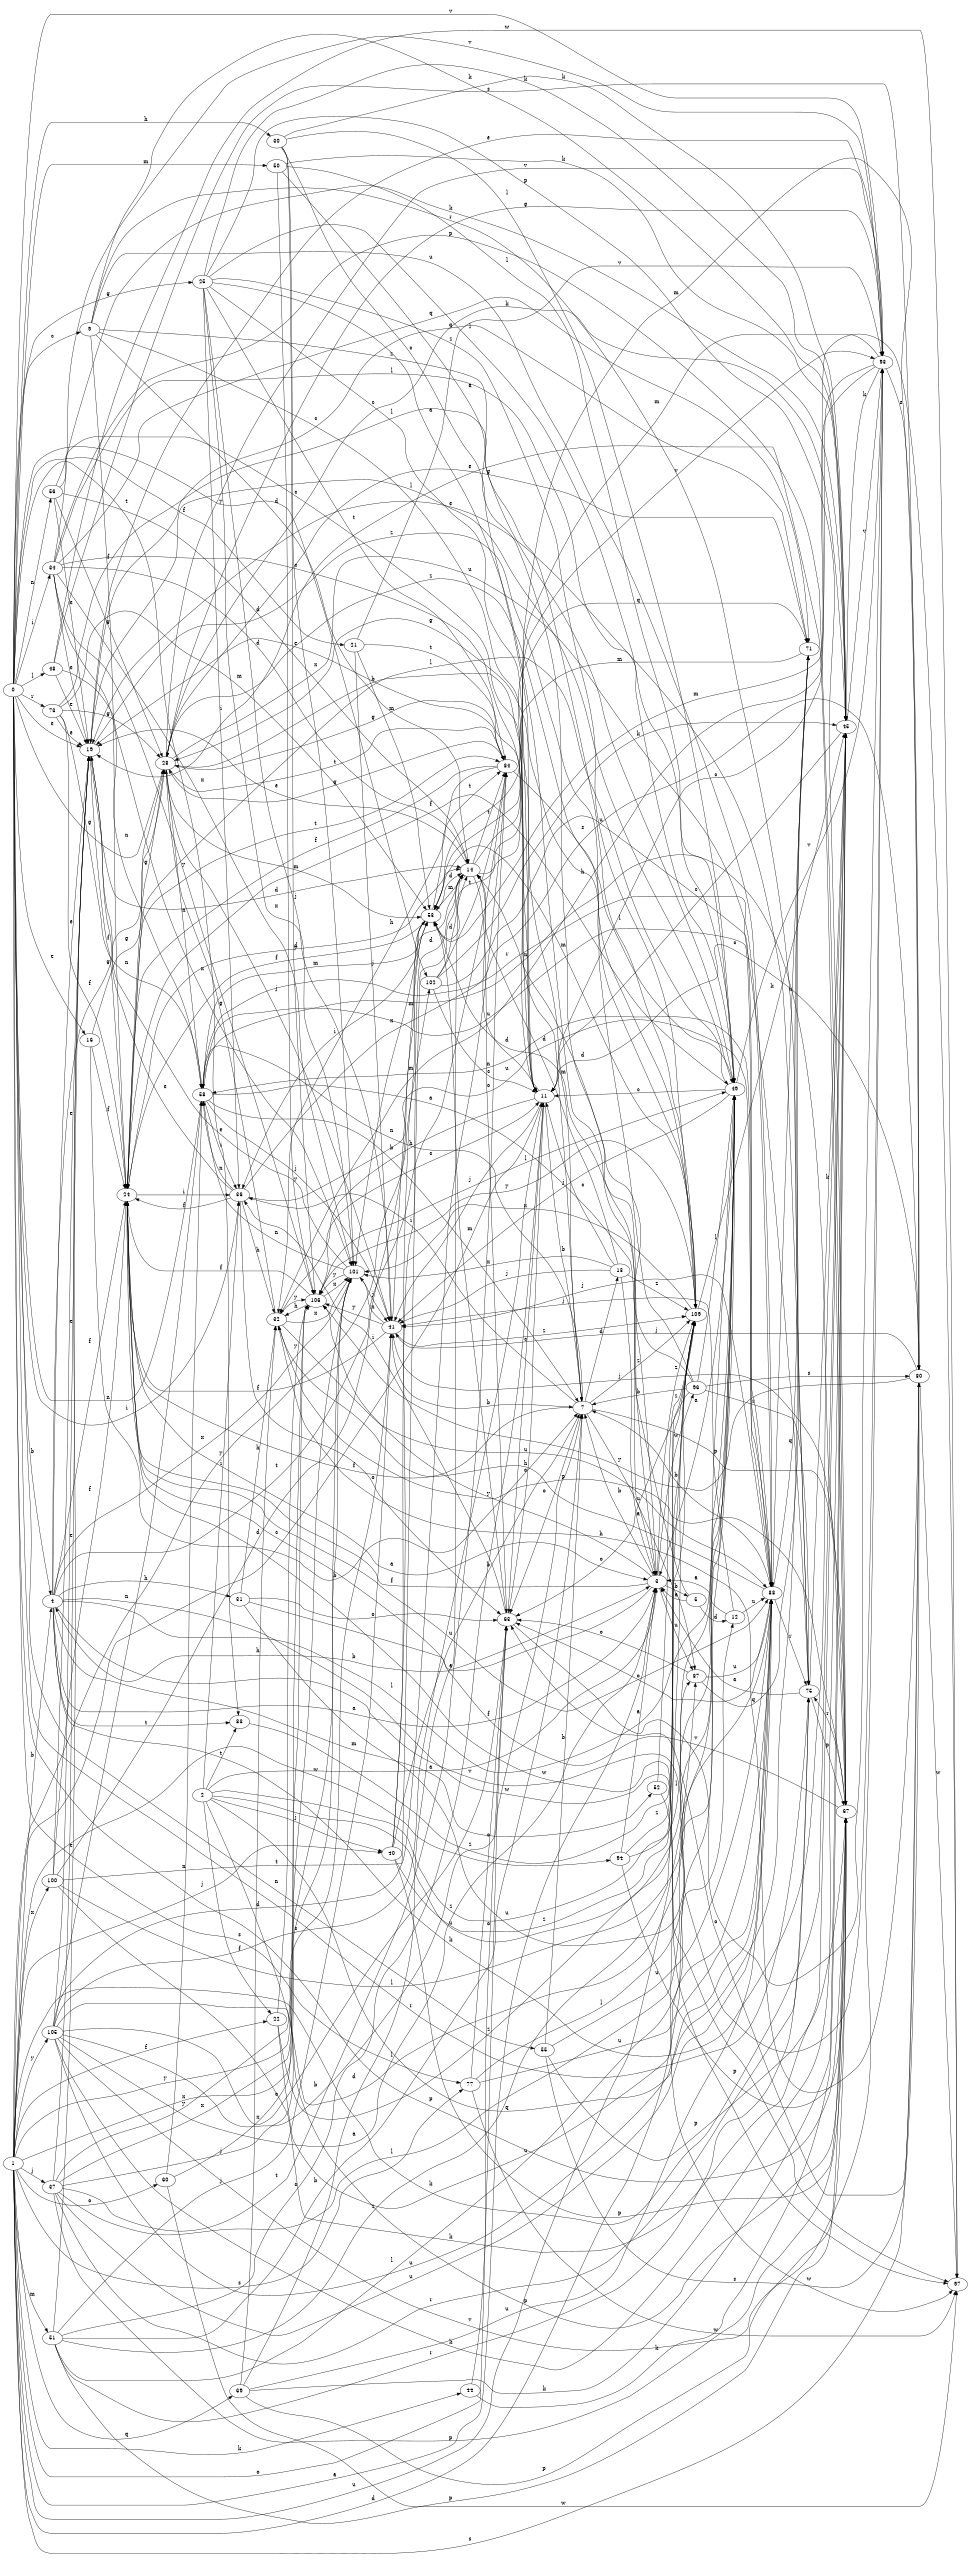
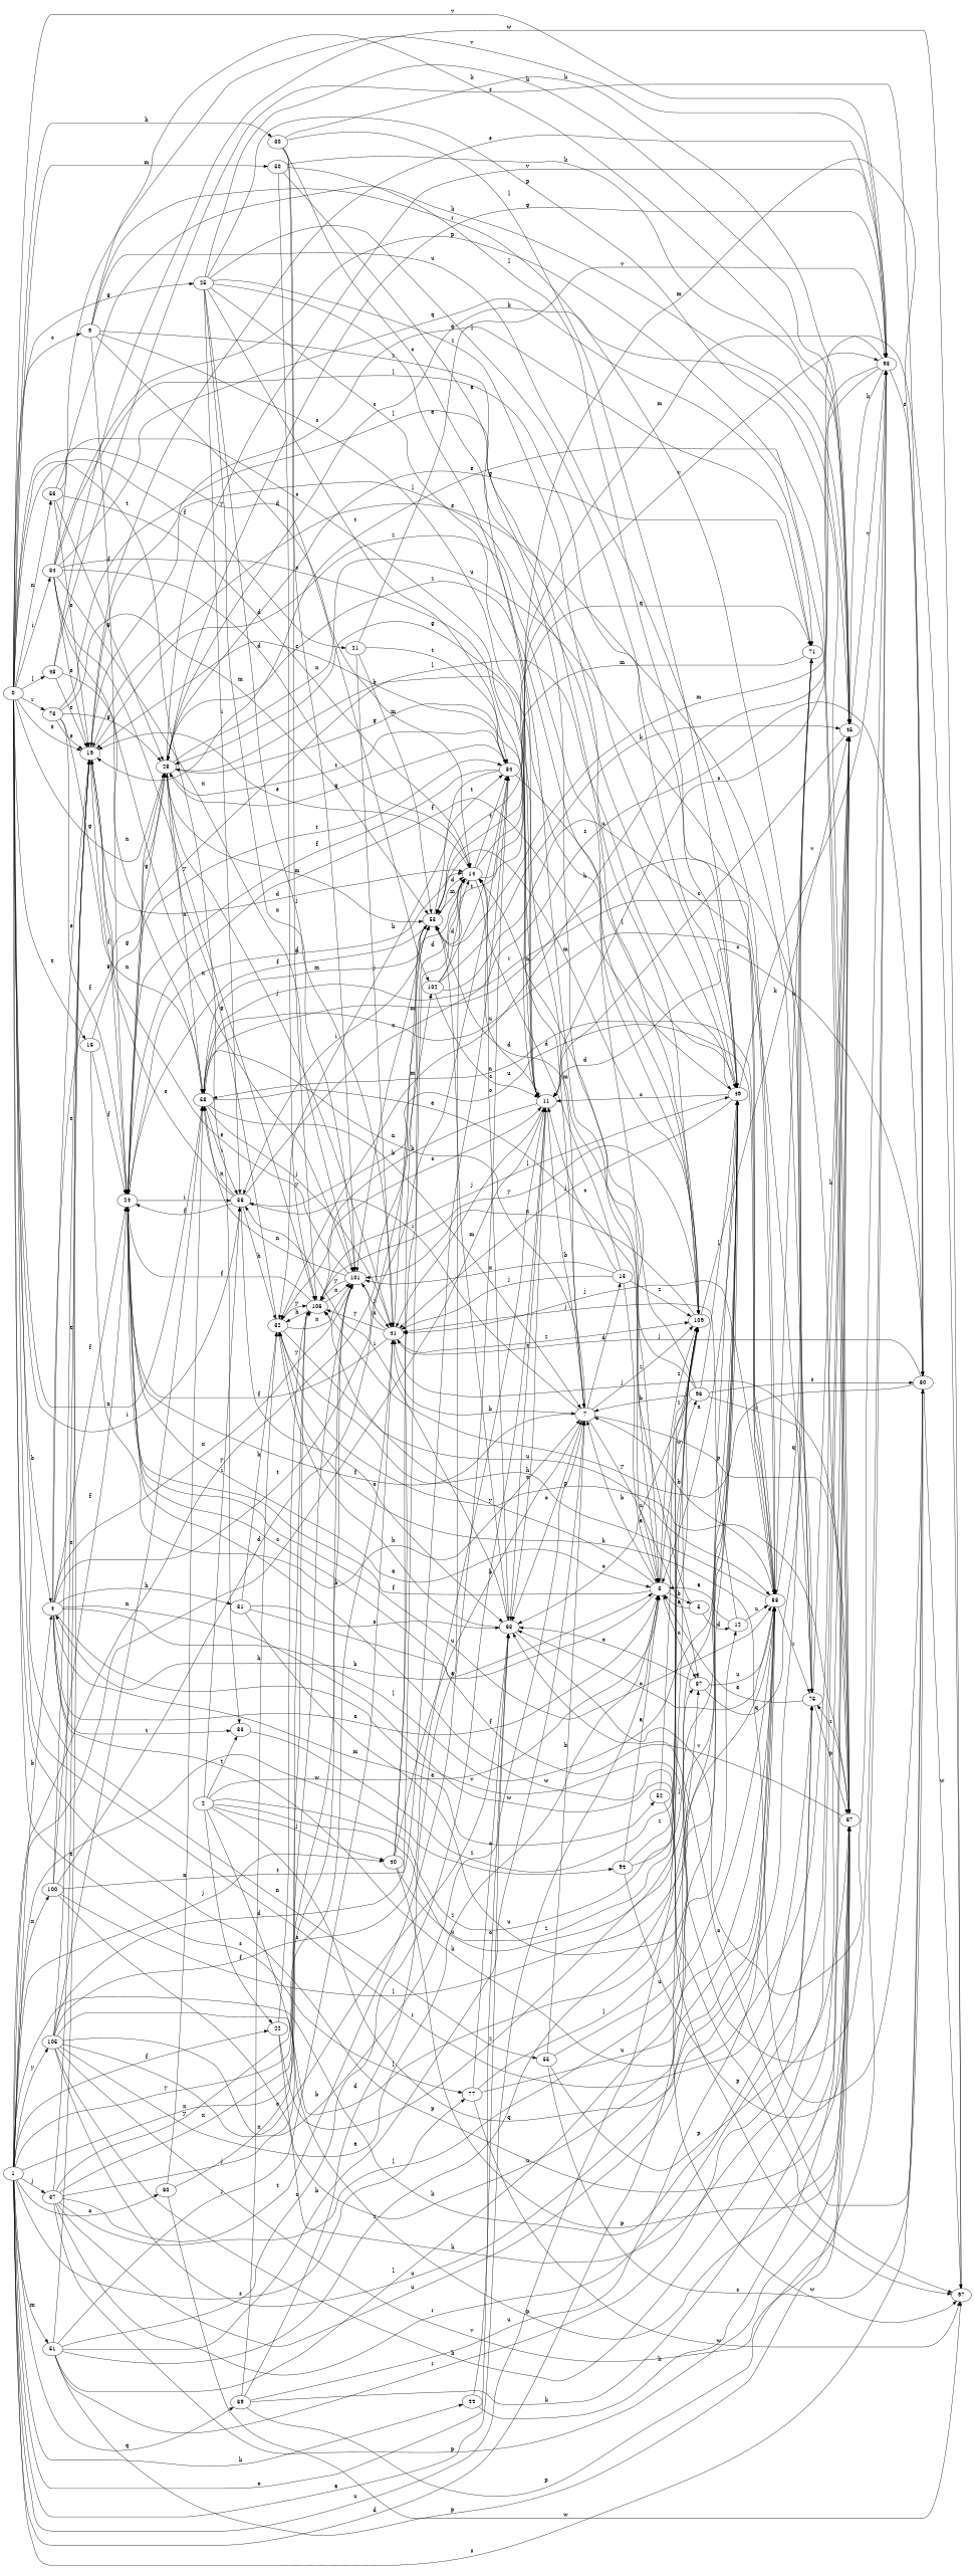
  strict digraph {
    rankdir=LR
    0
    4
    9
    16
    19
    21
    25
    28
    30
    34
    36
    48
    50
    55
    56
    58
    67
    73
    75
    77
    83
    93
    102
    3
    45
    101
    24
    31
    49
    52
    84
    97
    11
    109
    14
    88
    7
    71
    53
    41
    106
    63
    80
    32
    1
    12
    22
    37
    40
    44
    51
    60
    69
    87
    94
    100
    105
    5
    96
    2
    13
    0 -> 4 [label=b]
    0 -> 9 [label=c]
    0 -> 16 [label=e]
    0 -> 19 [label=e]
    0 -> 21 [label=f]
    0 -> 25 [label=g]
    0 -> 28 [label=g]
    0 -> 30 [label=h]
    0 -> 34 [label=i]
    0 -> 36 [label=i]
    0 -> 48 [label=l]
    0 -> 50 [label=m]
    0 -> 55 [label=n]
    0 -> 56 [label=n]
    0 -> 58 [label=n]
    0 -> 67 [label=p]
    0 -> 73 [label=r]
    0 -> 75 [label=r]
    0 -> 77 [label=s]
    0 -> 83 [label=t]
    0 -> 93 [label=v]
    0 -> 102 [label=y]
    4 -> 19 [label=e]
    4 -> 28 [label=g]
    4 -> 83 [label=t]
    4 -> 93 [label=v]
    4 -> 3 [label=a]
    4 -> 45 [label=k]
    4 -> 101 [label=x]
    4 -> 24 [label=f]
    4 -> 31 [label=h]
    4 -> 49 [label=l]
    4 -> 52 [label=m]
    4 -> 84 [label=t]
    4 -> 97 [label=w]
    9 -> 75 [label=r]
    9 -> 45 [label=k]
    9 -> 24 [label=f]
    9 -> 11 [label=c]
    9 -> 109 [label=z]
    9 -> 14 [label=d]
    9 -> 88 [label=u]
    16 -> 28 [label=g]
    16 -> 24 [label=f]
    16 -> 7 [label=b]
    19 -> 24 [label=f]
    19 -> 49 [label=l]
    19 -> 109 [label=z]
    19 -> 14 [label=d]
    19 -> 71 [label=q]
    21 -> 93 [label=v]
    21 -> 84 [label=t]
    21 -> 53 [label=m]
    21 -> 41 [label=j]
    25 -> 36 [label=i]
    25 -> 67 [label=p]
    25 -> 3 [label=a]
    25 -> 45 [label=k]
    25 -> 101 [label=x]
    25 -> 49 [label=l]
    25 -> 84 [label=t]
    25 -> 11 [label=c]
    25 -> 109 [label=z]
    25 -> 41 [label=j]
    28 -> 58 [label=n]
    28 -> 93 [label=v]
    28 -> 45 [label=k]
    28 -> 84 [label=t]
    28 -> 109 [label=z]
    28 -> 88 [label=u]
    28 -> 7 [label=b]
    28 -> 53 [label=m]
    28 -> 41 [label=j]
    30 -> 45 [label=k]
    30 -> 101 [label=x]
    30 -> 49 [label=l]
    30 -> 11 [label=c]
    30 -> 106 [label=y]
    34 -> 19 [label=e]
    34 -> 58 [label=n]
    34 -> 67 [label=p]
    34 -> 93 [label=v]
    34 -> 101 [label=x]
    34 -> 49 [label=l]
    34 -> 11 [label=c]
    34 -> 14 [label=d]
    34 -> 71 [label=q]
    34 -> 106 [label=y]
    36 -> 19 [label=e]
    36 -> 58 [label=n]
    36 -> 24 [label=f]
    36 -> 88 [label=u]
    36 -> 63 [label=o]
    36 -> 80 [label=s]
    36 -> 32 [label=h]
    48 -> 19 [label=e]
    48 -> 101 [label=x]
    48 -> 97 [label=w]
    48 -> 80 [label=s]
    50 -> 3 [label=a]
    50 -> 45 [label=k]
    50 -> 49 [label=l]
    50 -> 106 [label=y]
    55 -> 67 [label=p]
    55 -> 88 [label=u]
    55 -> 7 [label=b]
    55 -> 80 [label=s]
    56 -> 19 [label=e]
    56 -> 28 [label=g]
    56 -> 45 [label=k]
    56 -> 11 [label=c]
    56 -> 14 [label=d]
    58 -> 36 [label=i]
    58 -> 75 [label=r]
    58 -> 3 [label=a]
    58 -> 88 [label=u]
    58 -> 7 [label=b]
    58 -> 53 [label=m]
    58 -> 41 [label=j]
    67 -> 19 [label=e]
    67 -> 58 [label=n]
    67 -> 75 [label=r]
    67 -> 24 [label=f]
    67 -> 41 [label=j]
    73 -> 19 [label=e]
    73 -> 28 [label=g]
    73 -> 58 [label=n]
    73 -> 24 [label=f]
    73 -> 49 [label=l]
    73 -> 53 [label=m]
    75 -> 19 [label=e]
    75 -> 67 [label=p]
    75 -> 3 [label=a]
    75 -> 45 [label=k]
    77 -> 49 [label=l]
    77 -> 97 [label=w]
    77 -> 88 [label=u]
    77 -> 63 [label=o]
    83 -> 109 [label=z]
    93 -> 19 [label=e]
    93 -> 28 [label=g]
    93 -> 45 [label=k]
    93 -> 11 [label=c]
    93 -> 53 [label=m]
    93 -> 80 [label=s]
    93 -> 32 [label=h]
    102 -> 45 [label=k]
    102 -> 84 [label=t]
    102 -> 11 [label=c]
    102 -> 14 [label=d]
    102 -> 88 [label=u]
    3 -> 4 [label=b]
    3 -> 24 [label=f]
    3 -> 109 [label=z]
    3 -> 7 [label=b]
    3 -> 106 [label=y]
    3 -> 87 [label=u]
    3 -> 5 [label=b]
    3 -> 96 [label=w]
    45 -> 93 [label=v]
    45 -> 11 [label=c]
    101 -> 19 [label=e]
    101 -> 58 [label=n]
    101 -> 41 [label=j]
    101 -> 106 [label=y]
    24 -> 28 [label=g]
    24 -> 36 [label=i]
    24 -> 3 [label=a]
    24 -> 49 [label=l]
    24 -> 84 [label=t]
    24 -> 97 [label=w]
    24 -> 14 [label=d]
    24 -> 88 [label=u]
    31 -> 3 [label=a]
    31 -> 88 [label=u]
    31 -> 63 [label=o]
    31 -> 32 [label=h]
    49 -> 93 [label=v]
    49 -> 3 [label=a]
    49 -> 24 [label=f]
    49 -> 11 [label=c]
    49 -> 41 [label=j]
    52 -> 97 [label=w]
    52 -> 109 [label=z]
    84 -> 19 [label=e]
    84 -> 28 [label=g]
    84 -> 24 [label=f]
    84 -> 49 [label=l]
    84 -> 32 [label=h]
    97 -> 53 [label=m]
    11 -> 14 [label=d]
    11 -> 7 [label=b]
    11 -> 41 [label=j]
    11 -> 63 [label=o]
    11 -> 32 [label=h]
    109 -> 45 [label=k]
    109 -> 101 [label=x]
    109 -> 53 [label=m]
    109 -> 106 [label=y]
    14 -> 19 [label=e]
    14 -> 93 [label=v]
    14 -> 84 [label=t]
    14 -> 71 [label=q]
    14 -> 53 [label=m]
    14 -> 63 [label=o]
    88 -> 58 [label=n]
    88 -> 75 [label=r]
    88 -> 7 [label=b]
    88 -> 71 [label=q]
    88 -> 41 [label=j]
    88 -> 63 [label=o]
    88 -> 32 [label=h]
    7 -> 28 [label=g]
    7 -> 36 [label=i]
    7 -> 58 [label=n]
    7 -> 67 [label=p]
    7 -> 24 [label=f]
    7 -> 109 [label=z]
    7 -> 63 [label=o]
    7 -> 87 [label=u]
    7 -> 13 [label=d]
    71 -> 28 [label=g]
    71 -> 88 [label=u]
    71 -> 53 [label=m]
    53 -> 36 [label=i]
    53 -> 101 [label=x]
    53 -> 24 [label=f]
    53 -> 84 [label=t]
    53 -> 14 [label=d]
    41 -> 101 [label=x]
    41 -> 24 [label=f]
    41 -> 109 [label=z]
    41 -> 7 [label=b]
    41 -> 53 [label=m]
    41 -> 106 [label=y]
    106 -> 101 [label=x]
    106 -> 24 [label=f]
    106 -> 49 [label=l]
    106 -> 11 [label=c]
    106 -> 32 [label=h]
    63 -> 36 [label=i]
    63 -> 93 [label=v]
    63 -> 11 [label=c]
    63 -> 53 [label=m]
+   63 -> 32 [label=h]
    80 -> 97 [label=w]
    80 -> 11 [label=c]
    80 -> 53 [label=m]
    80 -> 41 [label=j]
    80 -> 106 [label=y]
    80 -> 63 [label=o]
    80 -> 32 [label=h]
    32 -> 28 [label=g]
    32 -> 67 [label=p]
    32 -> 101 [label=x]
    32 -> 88 [label=u]
    32 -> 106 [label=y]
    1 -> 4 [label=b]
    1 -> 77 [label=s]
    1 -> 102 [label=y]
    1 -> 3 [label=a]
    1 -> 45 [label=k]
    1 -> 101 [label=x]
    1 -> 11 [label=c]
    1 -> 106 [label=y]
    1 -> 63 [label=o]
    1 -> 80 [label=s]
    1 -> 12 [label=d]
    1 -> 22 [label=f]
    1 -> 37 [label=j]
    1 -> 40 [label=j]
    1 -> 44 [label=k]
    1 -> 51 [label=m]
    1 -> 60 [label=o]
    1 -> 69 [label=q]
    1 -> 87 [label=u]
    1 -> 94 [label=w]
    1 -> 100 [label=x]
    1 -> 105 [label=y]
    12 -> 3 [label=a]
    12 -> 88 [label=u]
    12 -> 41 [label=j]
    22 -> 109 [label=z]
    22 -> 88 [label=u]
    22 -> 106 [label=y]
    37 -> 19 [label=e]
    37 -> 67 [label=p]
    37 -> 75 [label=r]
    37 -> 101 [label=x]
    37 -> 49 [label=l]
    37 -> 84 [label=t]
    37 -> 88 [label=u]
    37 -> 41 [label=j]
    37 -> 106 [label=y]
    40 -> 67 [label=p]
    40 -> 109 [label=z]
    40 -> 14 [label=d]
    40 -> 7 [label=b]
    40 -> 53 [label=m]
    44 -> 45 [label=k]
    44 -> 63 [label=o]
    51 -> 19 [label=e]
    51 -> 67 [label=p]
    51 -> 75 [label=r]
    51 -> 49 [label=l]
    51 -> 11 [label=c]
    51 -> 109 [label=z]
    51 -> 7 [label=b]
    51 -> 41 [label=j]
    60 -> 58 [label=n]
    60 -> 101 [label=x]
    60 -> 97 [label=w]
    69 -> 67 [label=p]
    69 -> 45 [label=k]
    69 -> 14 [label=d]
    69 -> 88 [label=u]
    69 -> 32 [label=h]
    87 -> 88 [label=u]
    87 -> 71 [label=q]
    87 -> 63 [label=o]
    94 -> 67 [label=p]
    94 -> 3 [label=a]
    94 -> 49 [label=l]
    94 -> 109 [label=z]
    100 -> 19 [label=e]
    100 -> 45 [label=k]
    100 -> 24 [label=f]
    100 -> 49 [label=l]
    100 -> 84 [label=t]
    100 -> 14 [label=d]
    105 -> 19 [label=e]
    105 -> 58 [label=n]
    105 -> 93 [label=v]
    105 -> 3 [label=a]
    105 -> 45 [label=k]
    105 -> 49 [label=l]
    105 -> 11 [label=c]
    105 -> 14 [label=d]
    105 -> 88 [label=u]
    105 -> 7 [label=b]
    105 -> 63 [label=o]
    5 -> 3 [label=a]
    5 -> 53 [label=m]
    5 -> 12 [label=d]
    96 -> 28 [label=g]
    96 -> 75 [label=r]
    96 -> 49 [label=l]
    96 -> 14 [label=d]
    96 -> 7 [label=b]
    96 -> 63 [label=o]
    96 -> 80 [label=s]
    2 -> 36 [label=i]
    2 -> 67 [label=p]
    2 -> 83 [label=t]
    2 -> 3 [label=a]
    2 -> 109 [label=z]
    2 -> 71 [label=q]
    2 -> 22 [label=f]
    2 -> 40 [label=j]
    2 -> 87 [label=u]
    13 -> 3 [label=a]
    13 -> 101 [label=x]
    13 -> 11 [label=c]
    13 -> 109 [label=z]
    13 -> 14 [label=d]
    13 -> 41 [label=j]
  }
